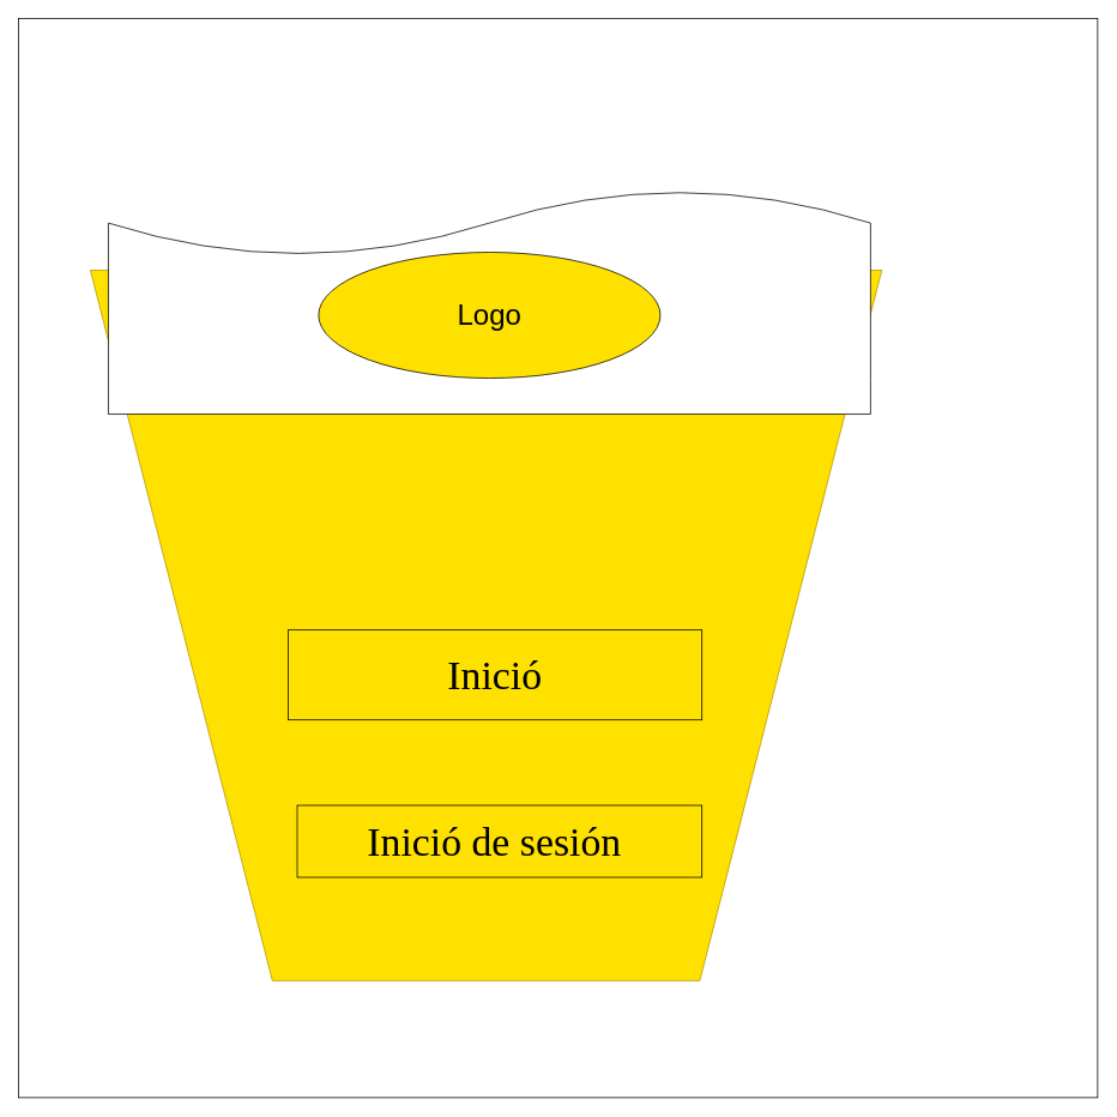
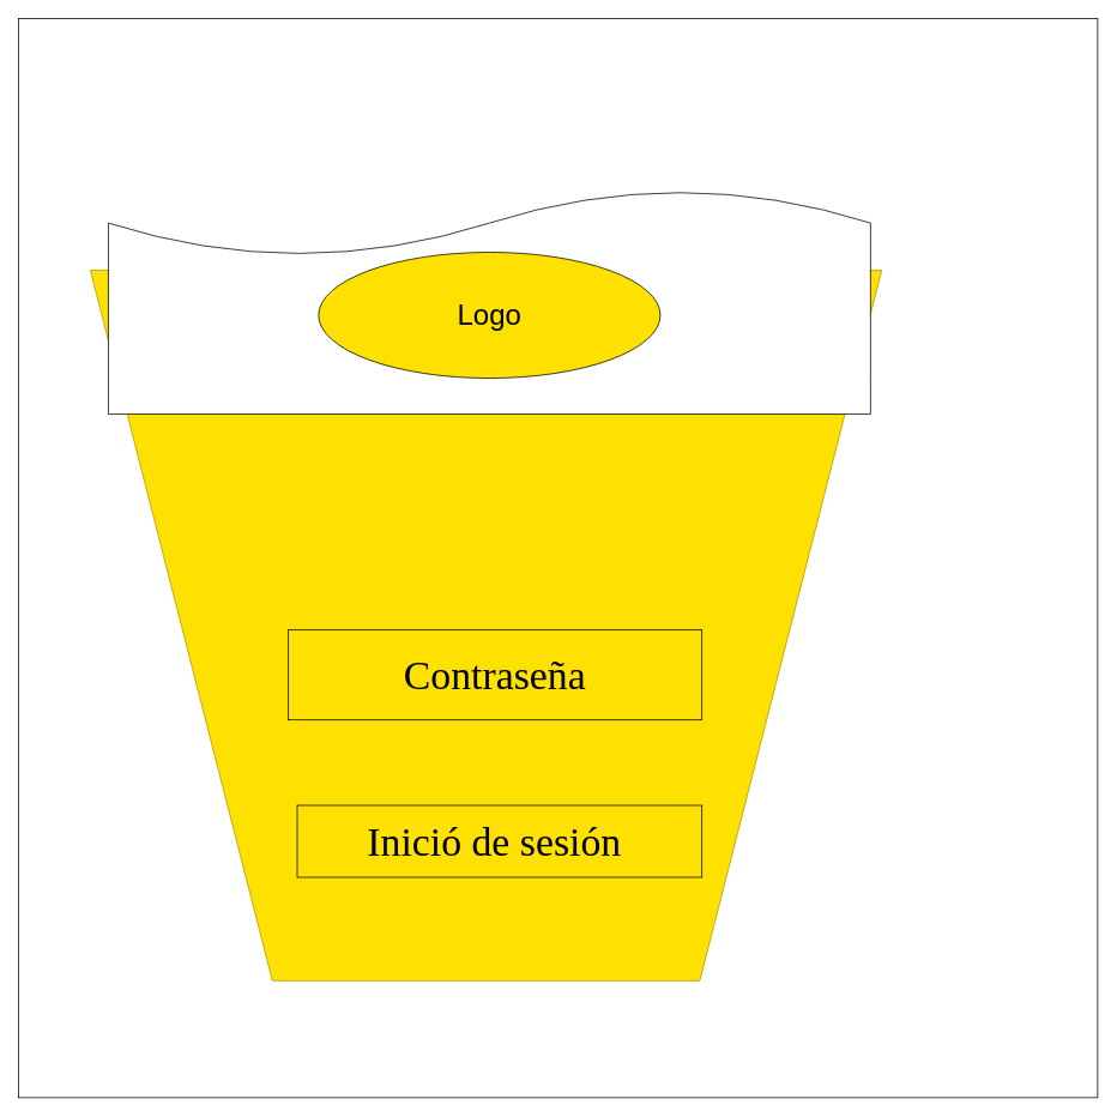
  <mxCell id="0" />
  <mxCell id="1" parent="0" />
  <mxCell id="2" value="" style="rounded=1;whiteSpace=wrap;html=1;fillColor=#fff2cc;strokeColor=#d6b656;" vertex="1" parent="1"><mxGeometry x="510" y="740" width="180" height="60" as="geometry" /></mxCell>
  <mxCell id="3" value="" style="whiteSpace=wrap;html=1;aspect=fixed;" vertex="1" parent="1"><mxGeometry x="20" width="1200" height="1200" as="geometry" y="20" /></mxCell>
  <mxCell id="4" value="" style="verticalLabelPosition=bottom;verticalAlign=top;html=1;shape=trapezoid;perimeter=trapezoidPerimeter;whiteSpace=wrap;size=0.23;arcSize=10;flipV=1;strokeColor=#B09500;fontColor=#ffffff;fillColor=#FFE100;" vertex="1" parent="1"><mxGeometry x="100" y="300" width="880" height="790" as="geometry" /></mxCell>
  <mxCell id="5" value="" style="shape=document;whiteSpace=wrap;html=1;boundedLbl=1;rotation=-180;" vertex="1" parent="1"><mxGeometry x="120" y="210" width="847.5" height="250" as="geometry" /></mxCell>
  <mxCell id="6" value="&lt;font style=&quot;font-size: 45px&quot; face=&quot;Times New Roman&quot;&gt;Inició de sesión&amp;nbsp;&lt;/font&gt;" style="rounded=0;whiteSpace=wrap;html=1;fillColor=#FFE100;gradientColor=none;" vertex="1" parent="1"><mxGeometry x="330" y="895" width="450" height="80" as="geometry" /></mxCell>
- <mxCell id="7" value="&lt;font style=&quot;font-size: 45px&quot; face=&quot;Times New Roman&quot;&gt;Inició&lt;/font&gt;" style="rounded=0;whiteSpace=wrap;html=1;fillColor=#FFE100;gradientColor=none;" vertex="1" parent="1"><mxGeometry x="320" y="700" width="460" height="100" as="geometry" /></mxCell>
+ <mxCell id="7" value="&lt;font style=&quot;font-size: 45px&quot; face=&quot;Times New Roman&quot;&gt;Contraseña&lt;/font&gt;" style="rounded=0;whiteSpace=wrap;html=1;fillColor=#FFE100;gradientColor=none;" vertex="1" parent="1"><mxGeometry x="320" y="700" width="460" height="100" as="geometry" /></mxCell>
  <mxCell id="8" value="&lt;font style=&quot;font-size: 32px&quot;&gt;Logo&lt;/font&gt;" style="ellipse;whiteSpace=wrap;html=1;fillColor=#FFE100;gradientColor=none;fontSize=15;" vertex="1" parent="1"><mxGeometry x="353.75" y="280" width="380" height="140" as="geometry" /></mxCell>
